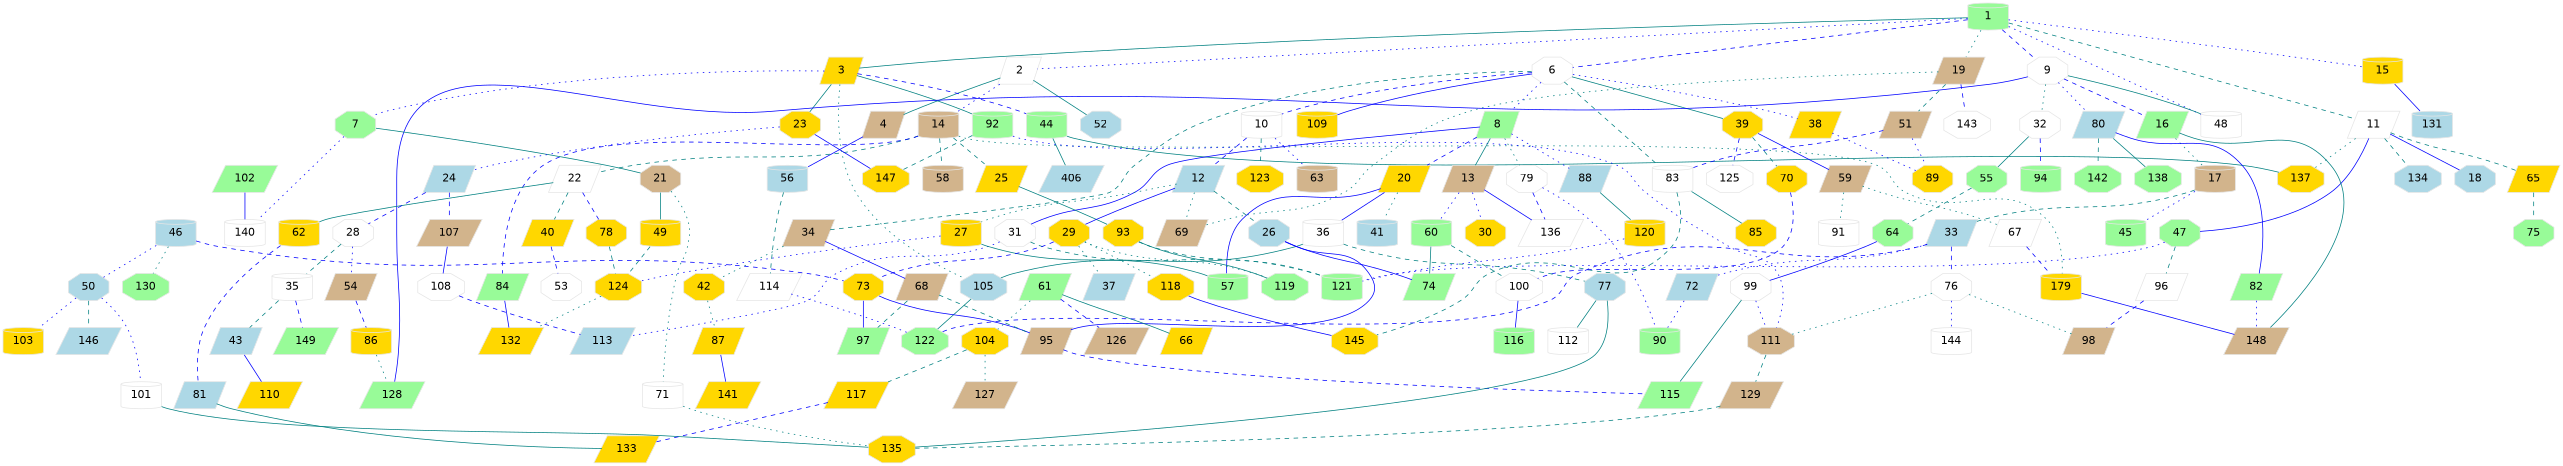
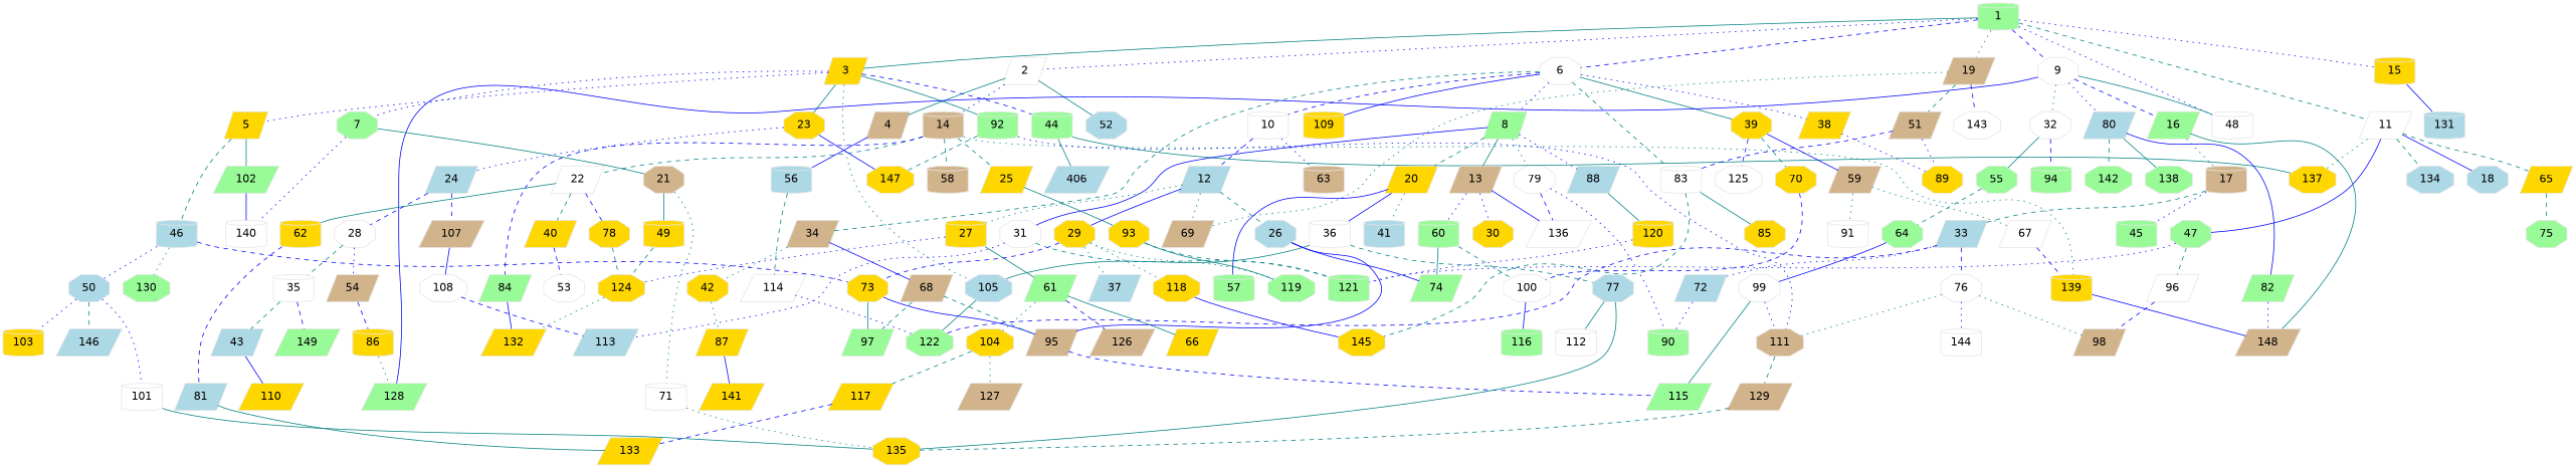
  graph {
    fontname="DejaVu Sans"
    node [color=gray90 fillcolor=gold fontname="DejaVu Sans" shape=parallelogram style=filled]
    edge [color=teal fontname="DejaVu Sans" style=dashed]
    1 [fillcolor=palegreen shape=cylinder]
    2 [fillcolor=white]
    3
    6 [fillcolor=white shape=octagon]
    9 [fillcolor=white shape=octagon]
    11 [fillcolor=white]
    15 [shape=cylinder]
    19 [fillcolor=tan]
    48 [fillcolor=white shape=cylinder]
    4 [fillcolor=tan]
    14 [fillcolor=tan shape=cylinder]
    52 [fillcolor=lightblue shape=octagon]
+   5
    7 [fillcolor=palegreen shape=octagon]
    23 [shape=octagon]
    44 [fillcolor=palegreen shape=cylinder]
    92 [fillcolor=palegreen shape=cylinder]
    105 [fillcolor=lightblue shape=octagon]
    8 [fillcolor=palegreen]
    10 [fillcolor=white shape=cylinder]
    34 [fillcolor=tan]
    38
    39 [shape=octagon]
    83 [fillcolor=white shape=cylinder]
    109 [shape=cylinder]
    16 [fillcolor=palegreen]
    32 [fillcolor=white shape=octagon]
    80 [fillcolor=lightblue]
    128 [fillcolor=palegreen]
    18 [fillcolor=lightblue shape=octagon]
    47 [fillcolor=palegreen shape=octagon]
    65
    134 [fillcolor=lightblue shape=octagon]
    137 [shape=octagon]
    131 [fillcolor=lightblue shape=cylinder]
    69 [fillcolor=tan]
    51 [fillcolor=tan]
    143 [fillcolor=white shape=octagon]
    56 [fillcolor=lightblue shape=cylinder]
    22 [fillcolor=white]
    25
    58 [fillcolor=tan shape=cylinder]
    84 [fillcolor=palegreen]
-   139 [shape=cylinder label=179]
+   139 [shape=cylinder]
    46 [fillcolor=lightblue shape=cylinder]
    102 [fillcolor=palegreen]
    21 [fillcolor=tan shape=octagon]
    140 [fillcolor=white shape=cylinder]
    24 [fillcolor=lightblue]
    147 [shape=octagon]
    n51 [fillcolor=lightblue label=406]
    111 [fillcolor=tan shape=octagon]
    122 [fillcolor=palegreen shape=octagon]
    114 [fillcolor=white]
    73 [shape=octagon]
    50 [fillcolor=lightblue shape=octagon]
    130 [fillcolor=palegreen shape=octagon]
    13 [fillcolor=tan]
    20
    31 [fillcolor=white shape=octagon]
    79 [fillcolor=white shape=octagon]
    88 [fillcolor=lightblue]
    12 [fillcolor=lightblue]
    63 [fillcolor=tan shape=cylinder]
-   123 [shape=octagon]
    42 [shape=octagon]
    68 [fillcolor=tan]
    89 [shape=octagon]
    59 [fillcolor=tan]
    70 [shape=octagon]
    125 [fillcolor=white shape=octagon]
    85 [shape=octagon]
    145 [shape=octagon]
    49 [shape=cylinder]
    71 [fillcolor=white shape=cylinder]
    30 [shape=octagon]
    60 [fillcolor=palegreen shape=cylinder]
    136 [fillcolor=white]
    36 [fillcolor=white shape=cylinder]
    41 [fillcolor=lightblue shape=cylinder]
    57 [fillcolor=palegreen shape=cylinder]
    113 [fillcolor=lightblue]
    121 [fillcolor=palegreen shape=cylinder]
    90 [fillcolor=palegreen shape=cylinder]
    120 [shape=cylinder]
    17 [fillcolor=tan shape=cylinder]
    148 [fillcolor=tan]
    55 [fillcolor=palegreen shape=octagon]
    94 [fillcolor=palegreen shape=cylinder]
    82 [fillcolor=palegreen]
    138 [fillcolor=palegreen shape=octagon]
    142 [fillcolor=palegreen shape=octagon]
    26 [fillcolor=lightblue shape=octagon]
    27 [shape=cylinder]
    29 [shape=octagon]
    96 [fillcolor=white]
    75 [fillcolor=palegreen shape=octagon]
    74 [fillcolor=palegreen]
    95 [fillcolor=tan]
    61 [fillcolor=palegreen]
    124 [shape=octagon]
    37 [fillcolor=lightblue]
    118 [shape=octagon]
    119 [fillcolor=palegreen shape=octagon]
    100 [fillcolor=white shape=octagon]
    40
    62 [shape=cylinder]
    78 [shape=octagon]
    93 [shape=octagon]
    132
    33 [fillcolor=lightblue]
    45 [fillcolor=palegreen shape=cylinder]
    72 [fillcolor=lightblue]
    76 [fillcolor=white shape=octagon]
    77 [fillcolor=lightblue shape=octagon]
    135 [shape=octagon]
    53 [fillcolor=white shape=octagon]
    81 [fillcolor=lightblue]
    28 [fillcolor=white shape=octagon]
    107 [fillcolor=tan]
    35 [fillcolor=white shape=cylinder]
    54 [fillcolor=tan]
    108 [fillcolor=white shape=octagon]
    115 [fillcolor=palegreen]
    66
    104 [shape=octagon]
    126 [fillcolor=tan]
    43 [fillcolor=lightblue]
    149 [fillcolor=palegreen]
    86 [shape=cylinder]
    97 [fillcolor=palegreen]
    64 [fillcolor=palegreen shape=octagon]
    98 [fillcolor=tan]
    144 [fillcolor=white shape=cylinder]
    87
    110
    112 [fillcolor=white shape=cylinder]
    67 [fillcolor=white]
    91 [fillcolor=white shape=cylinder]
    141
    101 [fillcolor=white shape=cylinder]
    103 [shape=cylinder]
    146 [fillcolor=lightblue]
    99 [fillcolor=white shape=octagon]
    116 [fillcolor=palegreen shape=cylinder]
    117
    127 [fillcolor=tan]
    133
    129 [fillcolor=tan]
    1 -- 2 [color=blue style=dotted]
    1 -- 3 [style=solid]
    1 -- 6 [color=blue]
    1 -- 9 [color=blue]
    1 -- 11
    1 -- 15 [color=blue style=dotted]
    1 -- 19 [style=dotted]
    1 -- 48 [color=blue style=dotted]
    2 -- 4 [style=solid]
    2 -- 14 [color=blue style=dotted]
    2 -- 52 [style=solid]
+   3 -- 5 [color=blue style=dotted]
    3 -- 7 [color=blue style=dotted]
    3 -- 23 [style=solid]
    3 -- 44 [color=blue]
    3 -- 92 [style=solid]
    3 -- 105 [style=dotted]
    6 -- 8 [color=blue style=dotted]
    6 -- 10 [color=blue]
    6 -- 34
    6 -- 38 [color=blue style=dotted]
    6 -- 39 [style=solid]
    6 -- 83
    6 -- 109 [color=blue style=solid]
    9 -- 48 [style=solid]
    9 -- 16 [color=blue]
    9 -- 32 [style=dotted]
    9 -- 80 [color=blue style=dotted]
    9 -- 128 [color=blue style=solid]
    11 -- 18 [color=blue style=solid]
    11 -- 47 [color=blue style=solid]
    11 -- 65
    11 -- 134
    11 -- 137 [style=dotted]
    15 -- 131 [color=blue style=solid]
    19 -- 69 [style=dotted]
    19 -- 51
    19 -- 143 [color=blue]
    4 -- 56 [color=blue style=solid]
    14 -- 22
    14 -- 25
    14 -- 58
    14 -- 84 [color=blue]
    14 -- 139 [style=dotted]
+   5 -- 46
+   5 -- 102 [style=solid]
    7 -- 21 [style=solid]
    7 -- 140 [color=blue style=dotted]
    23 -- 24 [color=blue style=dotted]
    23 -- 147 [color=blue style=solid]
    44 -- 137 [style=solid]
    44 -- n51 [style=solid]
    92 -- 147
    92 -- 111 [color=blue style=dotted]
    105 -- 122 [style=solid]
    8 -- 13 [style=solid]
-   8 -- 20 [color=blue]
+   8 -- 20
    8 -- 31 [color=blue style=solid]
    8 -- 79 [style=dotted]
    8 -- 88 [color=blue style=dotted]
    10 -- 12 [color=blue]
    10 -- 63 [color=blue style=dotted]
-   10 -- 123
    34 -- 42 [style=dotted]
    34 -- 68 [color=blue style=solid]
    38 -- 89 [color=blue style=dotted]
    39 -- 59 [color=blue style=solid]
    39 -- 70
    39 -- 125 [color=blue]
    83 -- 85 [style=solid]
    83 -- 145
    16 -- 17 [style=dotted]
    16 -- 148 [style=solid]
    32 -- 55 [style=solid]
    32 -- 94 [color=blue]
    80 -- 82 [color=blue style=solid]
    80 -- 138 [style=solid]
    80 -- 142
    47 -- 121 [color=blue style=dotted]
    47 -- 96
    65 -- 75
    51 -- 83 [color=blue]
    51 -- 89 [color=blue style=dotted]
    56 -- 114
    22 -- 40
    22 -- 62 [style=solid]
    22 -- 78 [color=blue]
    25 -- 93 [style=solid]
    84 -- 132 [color=blue style=solid]
    139 -- 148 [color=blue style=solid]
    46 -- 73 [color=blue]
    46 -- 50 [color=blue style=dotted]
    46 -- 130 [style=dotted]
    102 -- 140 [color=blue style=solid]
    21 -- 49 [style=solid]
    21 -- 71 [style=dotted]
    24 -- 28 [color=blue]
    24 -- 107 [color=blue]
    111 -- 129
    114 -- 122 [color=blue style=dotted]
    73 -- 95 [color=blue style=solid]
-   73 -- 97 [color=blue style=solid]
+   73 -- 97 [style=solid]
    50 -- 101 [color=blue style=dotted]
    50 -- 103 [color=blue style=dotted]
    50 -- 146
    13 -- 30 [color=blue style=dotted]
    13 -- 60 [color=blue style=dotted]
    13 -- 136 [color=blue style=solid]
    20 -- 36 [color=blue style=solid]
    20 -- 41 [style=dotted]
    20 -- 57 [color=blue style=solid]
    31 -- 113 [color=blue style=dotted]
    31 -- 121
    79 -- 136 [color=blue]
    79 -- 90 [color=blue style=dotted]
    88 -- 120 [style=solid]
    12 -- 69 [style=dotted]
    12 -- 26
    12 -- 27 [style=dotted]
    12 -- 29 [color=blue style=solid]
    42 -- 87 [style=dotted]
    68 -- 95
    68 -- 97
    59 -- 67 [style=dotted]
    59 -- 91 [style=dotted]
    70 -- 100 [color=blue]
    49 -- 124
    71 -- 135 [style=dotted]
    60 -- 74 [style=solid]
    60 -- 100
    36 -- 105 [style=solid]
    36 -- 77
    120 -- 121 [color=blue style=dotted]
    17 -- 33
    17 -- 45 [color=blue style=dotted]
    55 -- 64
    82 -- 148 [color=blue style=dotted]
    26 -- 74 [color=blue style=solid]
    26 -- 95 [color=blue style=solid]
-   27 -- 57 [style=solid]
+   27 -- 61 [style=solid]
    27 -- 124 [color=blue style=dotted]
    29 -- 73 [color=blue]
    29 -- 37 [style=dotted]
    29 -- 118 [style=dotted]
    29 -- 119 [style=dotted]
    96 -- 98 [color=blue]
    95 -- 115 [color=blue]
    61 -- 66 [style=solid]
    61 -- 104 [style=dotted]
    61 -- 126 [color=blue]
    124 -- 132 [style=dotted]
    118 -- 145 [color=blue style=solid]
    100 -- 116 [color=blue style=solid]
    40 -- 53 [color=blue]
    62 -- 81 [color=blue]
    78 -- 124
    93 -- 121
    93 -- 119 [style=solid]
    33 -- 122 [color=blue]
    33 -- 72 [color=blue style=dotted]
    33 -- 76 [color=blue]
    72 -- 90 [color=blue style=dotted]
    76 -- 111 [style=dotted]
    76 -- 98 [style=dotted]
    76 -- 144 [color=blue style=dotted]
    77 -- 135 [style=solid]
    77 -- 112 [style=solid]
    81 -- 133 [style=solid]
    28 -- 35
    28 -- 54 [color=blue style=dotted]
    107 -- 108 [color=blue style=solid]
    35 -- 43
    35 -- 149 [color=blue]
    54 -- 86 [color=blue]
    108 -- 113 [color=blue]
    104 -- 117
    104 -- 127 [style=dotted]
    43 -- 110 [color=blue style=solid]
    86 -- 128 [style=dotted]
    64 -- 99 [color=blue style=solid]
    87 -- 141 [color=blue style=solid]
    67 -- 139 [color=blue]
    101 -- 135 [style=solid]
    99 -- 111 [color=blue style=dotted]
    99 -- 115 [style=solid]
    117 -- 133 [color=blue]
    129 -- 135
  }
